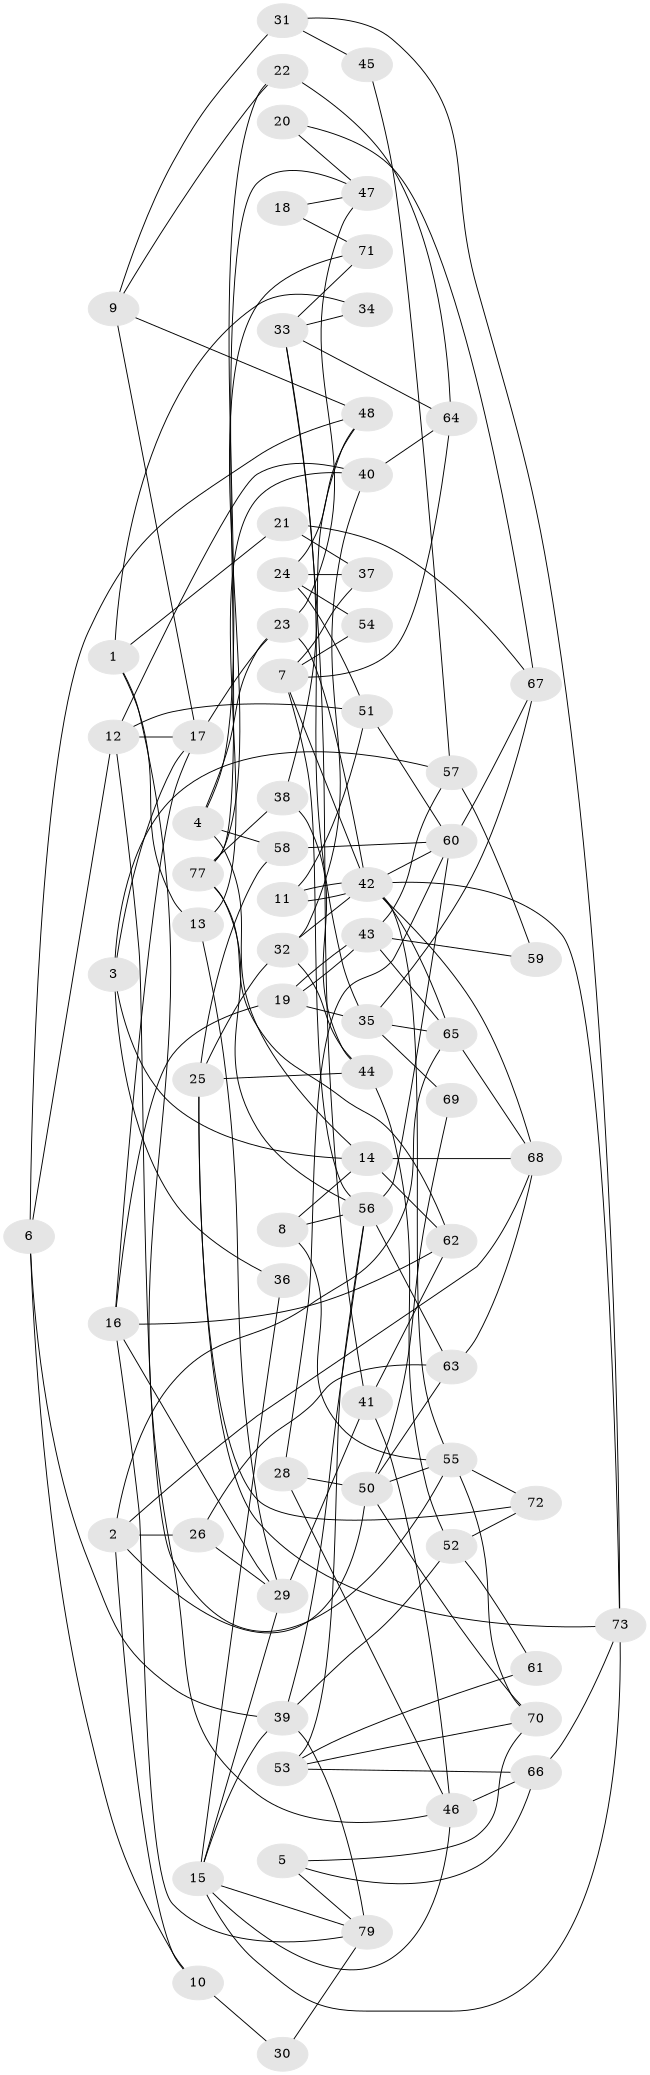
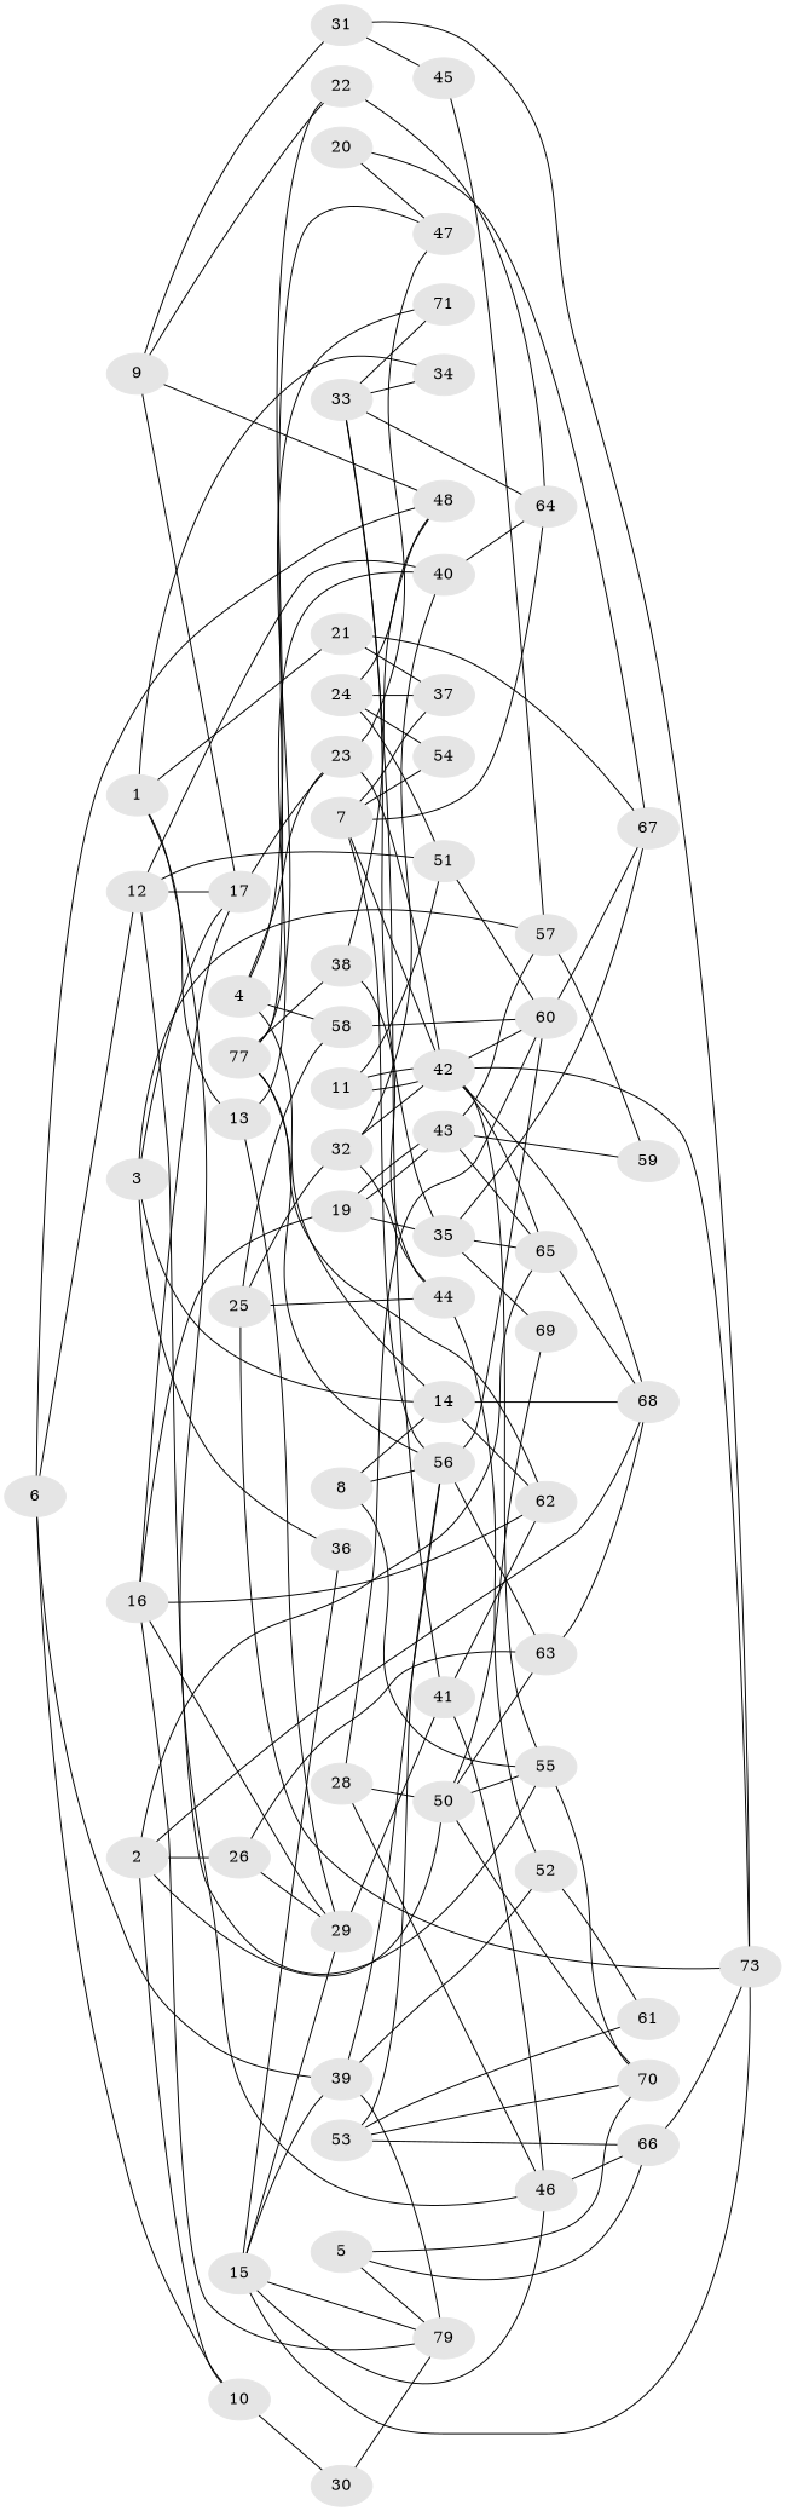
  graph {
    rankdir=LR
    node [color=gray90 style=filled]
    1
    13
    21
    34
    46
    40
    29
    37
    67
    66
    2
    10
    26
    50
    65
    68
    30
    63
    70
    55
    69
    3
    14
    17
    36
    57
    62
    23
    59
    4
    22
    58
    64
    42
    47
    60
    n37 [label=79]
    5
    73
    6
    12
    39
    48
    51
    56
    52
    7
    54
    8
-   72
    9
    31
    45
    11
    41
    15
    16
    19
    35
    43
-   18
    71
    20
    24
    25
    32
    44
    n68 [label=77]
    38
    28
    33
    61
    53
    1 -- 13
    1 -- 21
    1 -- 34
    1 -- 46
    13 -- 40
    13 -- 29
    21 -- 37
    21 -- 67
    46 -- 66
    40 -- 64
    29 -- 41
    66 -- 73
    2 -- 10
    2 -- 26
    2 -- 50
    2 -- 65
    2 -- 68
    10 -- 30
    26 -- 29
    26 -- 63
    50 -- 63
    50 -- 70
    50 -- 55
    50 -- 69
    65 -- 68
    30 -- n37
    63 -- 68
    55 -- 70
-   55 -- 72
    3 -- 14
    3 -- 17
    3 -- 36
    3 -- 57
    14 -- 68
    14 -- 62
    17 -- 23
    57 -- 59
    23 -- 42
    23 -- 47
    4 -- 14
    4 -- 23
    4 -- 22
    4 -- 58
    22 -- 64
    58 -- 60
    42 -- 65
    42 -- 68
    42 -- 55
    42 -- 60
    42 -- 73
    60 -- 67
    5 -- 66
    5 -- 70
    5 -- n37
    6 -- 10
    6 -- 12
    6 -- 39
    6 -- 48
    12 -- 40
    12 -- 55
    12 -- 17
    12 -- 51
    39 -- n37
    39 -- 56
    39 -- 52
    51 -- 60
    56 -- 63
    56 -- 60
-   52 -- 72
    52 -- 61
    7 -- 37
    7 -- 64
    7 -- 42
    7 -- 56
    7 -- 54
    8 -- 55
    8 -- 14
    8 -- 56
    9 -- 17
    9 -- 22
    9 -- 48
    9 -- 31
    31 -- 73
    31 -- 45
    45 -- 57
    11 -- 42
    11 -- 42
    11 -- 51
    41 -- 46
    41 -- 62
    15 -- 46
    15 -- 29
    15 -- 36
    15 -- n37
    15 -- 73
    15 -- 39
    16 -- 29
    16 -- 17
    16 -- 62
    16 -- n37
    16 -- 19
    19 -- 35
    19 -- 43
    19 -- 43
    35 -- 67
    35 -- 65
    35 -- 69
    43 -- 65
    43 -- 57
    43 -- 59
-   18 -- 47
-   18 -- 71
    20 -- 67
    20 -- 47
    24 -- 37
    24 -- 48
    24 -- 51
    24 -- 54
    25 -- 58
    25 -- 73
-   25 -- 72
    25 -- 32
    25 -- 44
    32 -- 40
    32 -- 42
    32 -- 44
    44 -- 52
    n68 -- 62
    n68 -- 47
    n68 -- 56
    n68 -- 71
    n68 -- 38
    38 -- 48
    38 -- 44
    28 -- 46
    28 -- 50
    28 -- 60
    33 -- 34
    33 -- 64
    33 -- 41
    33 -- 35
    33 -- 71
    53 -- 66
    53 -- 70
    53 -- 56
    53 -- 61
  }
